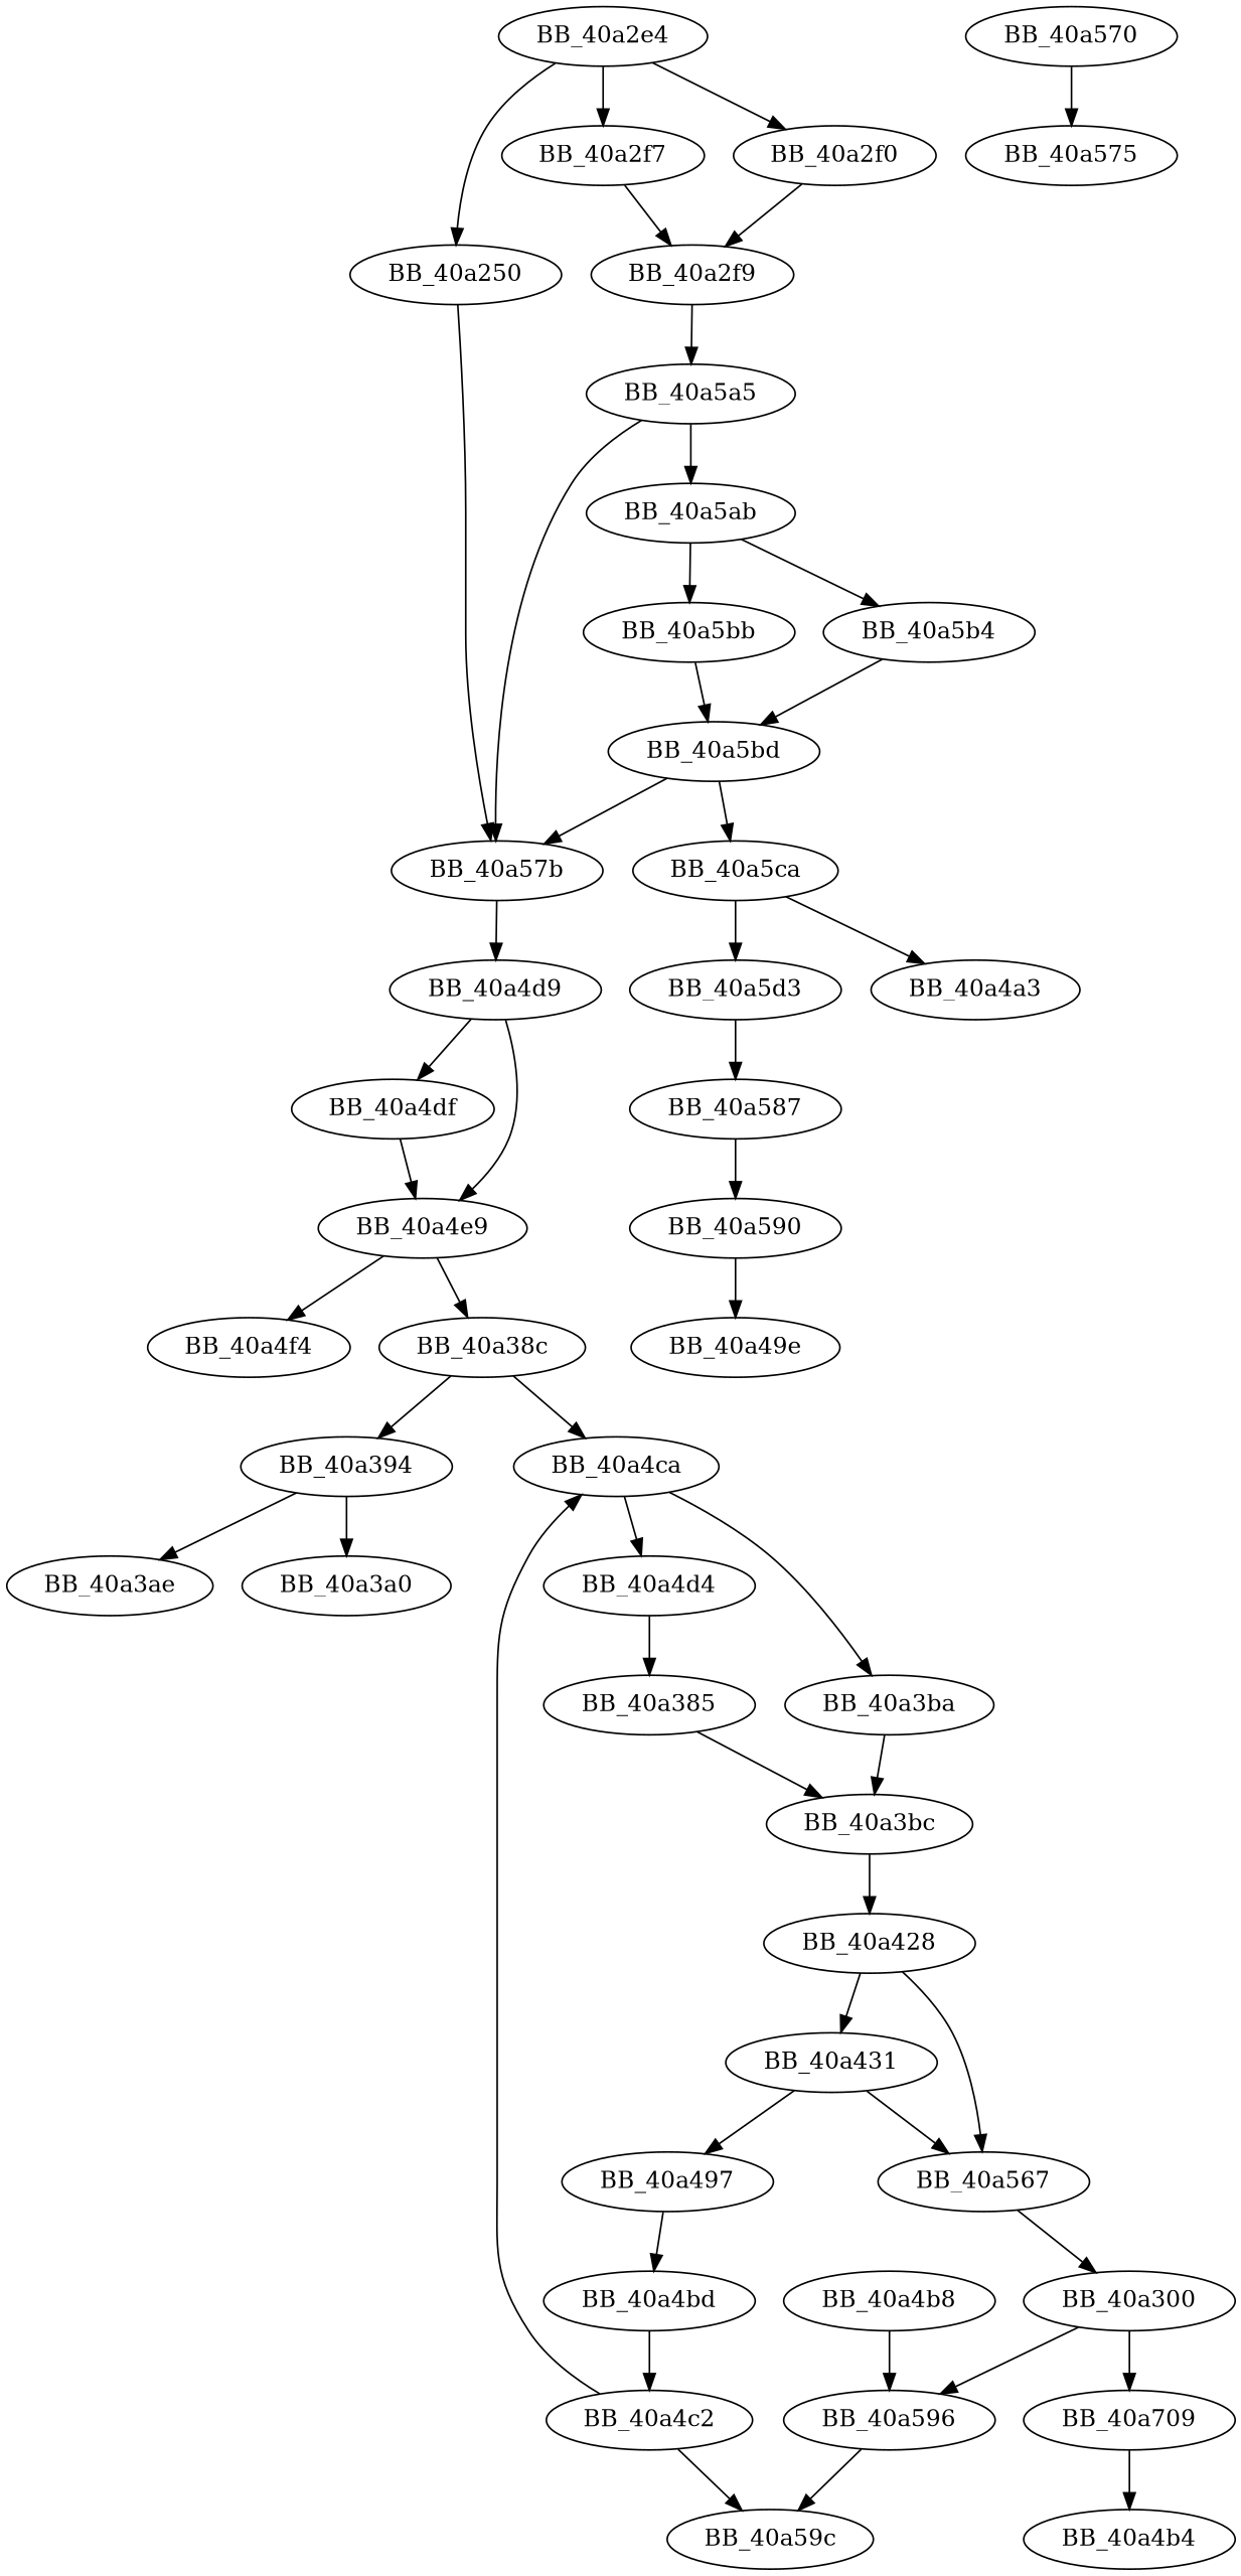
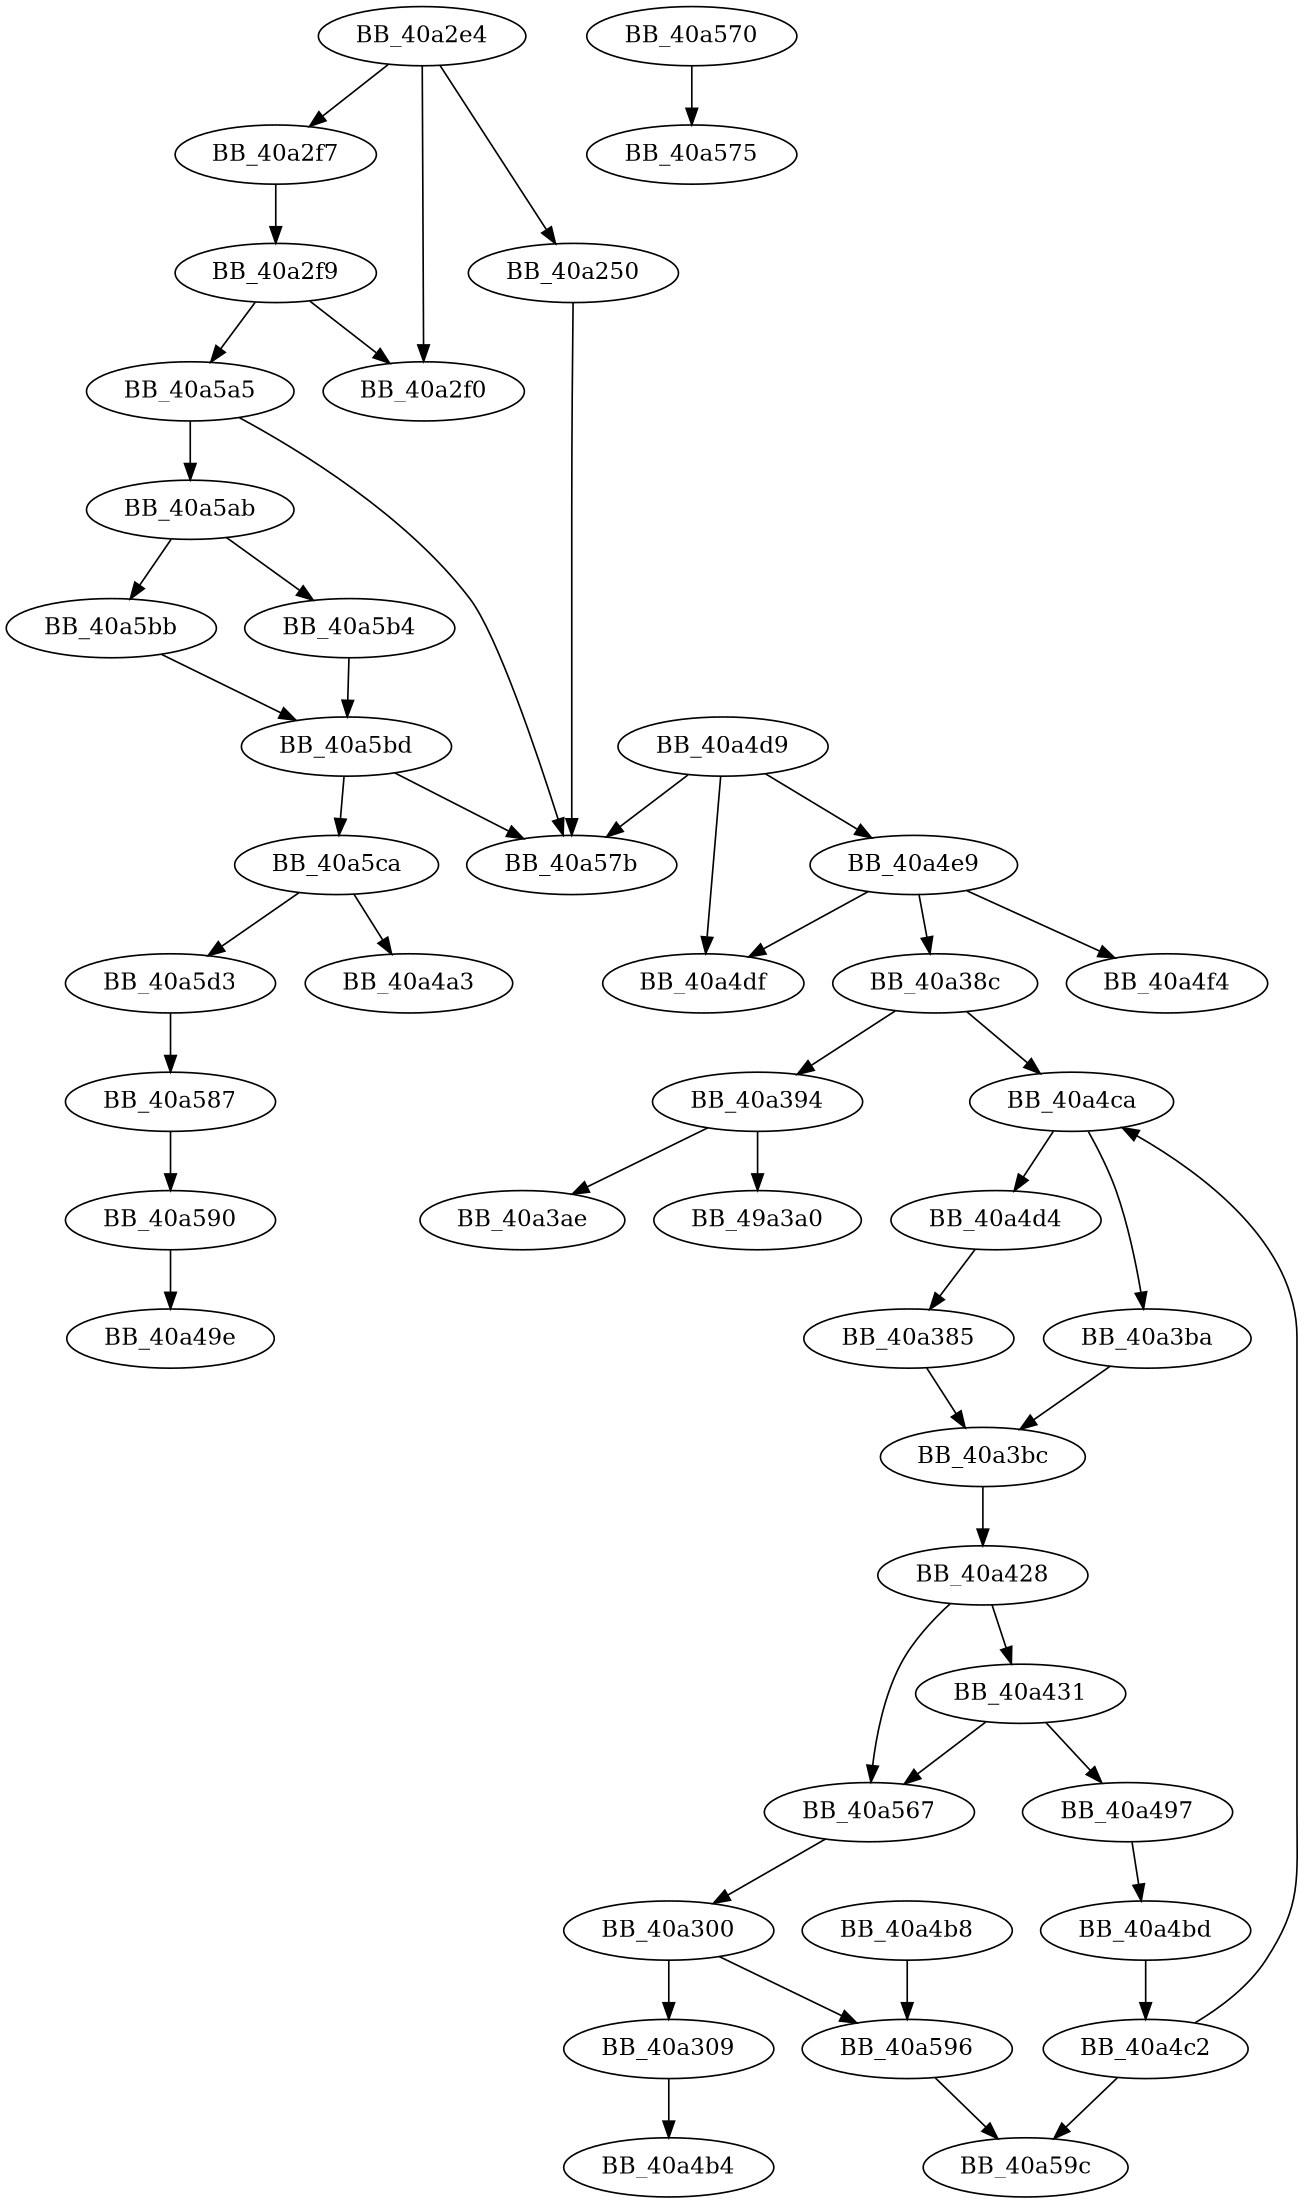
  digraph {
    BB_40a250
    BB_40a57b
    BB_40a2e4
    BB_40a2f0
    BB_40a2f7
    BB_40a4d9
    BB_40a2f9
    BB_40a4df
    BB_40a4e9
    BB_40a5a5
    BB_40a5ab
    BB_40a5b4
    BB_40a5bb
    BB_40a300
-   BB_40a309 [label=BB_40a709]
+   BB_40a309
    BB_40a596
    BB_40a4b4
    BB_40a59c
    BB_40a385
    BB_40a3bc
    BB_40a428
    BB_40a431
    BB_40a567
    BB_40a38c
    BB_40a394
    BB_40a4ca
-   BB_40a3a0
+   BB_40a3a0 [label=BB_49a3a0]
    BB_40a3ae
    BB_40a3ba
    BB_40a4d4
    BB_40a497
    BB_40a4bd
    BB_40a4c2
    BB_40a570
    BB_40a575
    BB_40a4b8
    BB_40a4f4
    BB_40a587
    BB_40a590
    BB_40a49e
    BB_40a5bd
    BB_40a5ca
    BB_40a4a3
    BB_40a5d3
    BB_40a250 -> BB_40a57b
-   BB_40a57b -> BB_40a4d9
+   BB_40a4d9 -> BB_40a57b
    BB_40a2e4 -> BB_40a250
    BB_40a2e4 -> BB_40a2f0
    BB_40a2e4 -> BB_40a2f7
-   BB_40a2f0 -> BB_40a2f9
+   BB_40a2f9 -> BB_40a2f0
    BB_40a2f7 -> BB_40a2f9
    BB_40a4d9 -> BB_40a4df
    BB_40a4d9 -> BB_40a4e9
    BB_40a2f9 -> BB_40a5a5
-   BB_40a4df -> BB_40a4e9
+   BB_40a4e9 -> BB_40a4df
    BB_40a4e9 -> BB_40a38c
    BB_40a4e9 -> BB_40a4f4
    BB_40a5a5 -> BB_40a57b
    BB_40a5a5 -> BB_40a5ab
    BB_40a5ab -> BB_40a5b4
    BB_40a5ab -> BB_40a5bb
    BB_40a5b4 -> BB_40a5bd
    BB_40a5bb -> BB_40a5bd
    BB_40a300 -> BB_40a309
    BB_40a300 -> BB_40a596
    BB_40a309 -> BB_40a4b4
    BB_40a596 -> BB_40a59c
    BB_40a385 -> BB_40a3bc
    BB_40a3bc -> BB_40a428
    BB_40a428 -> BB_40a431
    BB_40a428 -> BB_40a567
    BB_40a431 -> BB_40a567
    BB_40a431 -> BB_40a497
    BB_40a567 -> BB_40a300
    BB_40a38c -> BB_40a394
    BB_40a38c -> BB_40a4ca
    BB_40a394 -> BB_40a3a0
    BB_40a394 -> BB_40a3ae
    BB_40a4ca -> BB_40a3ba
    BB_40a4ca -> BB_40a4d4
    BB_40a3ba -> BB_40a3bc
    BB_40a4d4 -> BB_40a385
    BB_40a497 -> BB_40a4bd
    BB_40a4bd -> BB_40a4c2
    BB_40a4c2 -> BB_40a59c
    BB_40a4c2 -> BB_40a4ca
    BB_40a570 -> BB_40a575
    BB_40a4b8 -> BB_40a596
    BB_40a587 -> BB_40a590
    BB_40a590 -> BB_40a49e
    BB_40a5bd -> BB_40a57b
    BB_40a5bd -> BB_40a5ca
    BB_40a5ca -> BB_40a4a3
    BB_40a5ca -> BB_40a5d3
    BB_40a5d3 -> BB_40a587
  }
